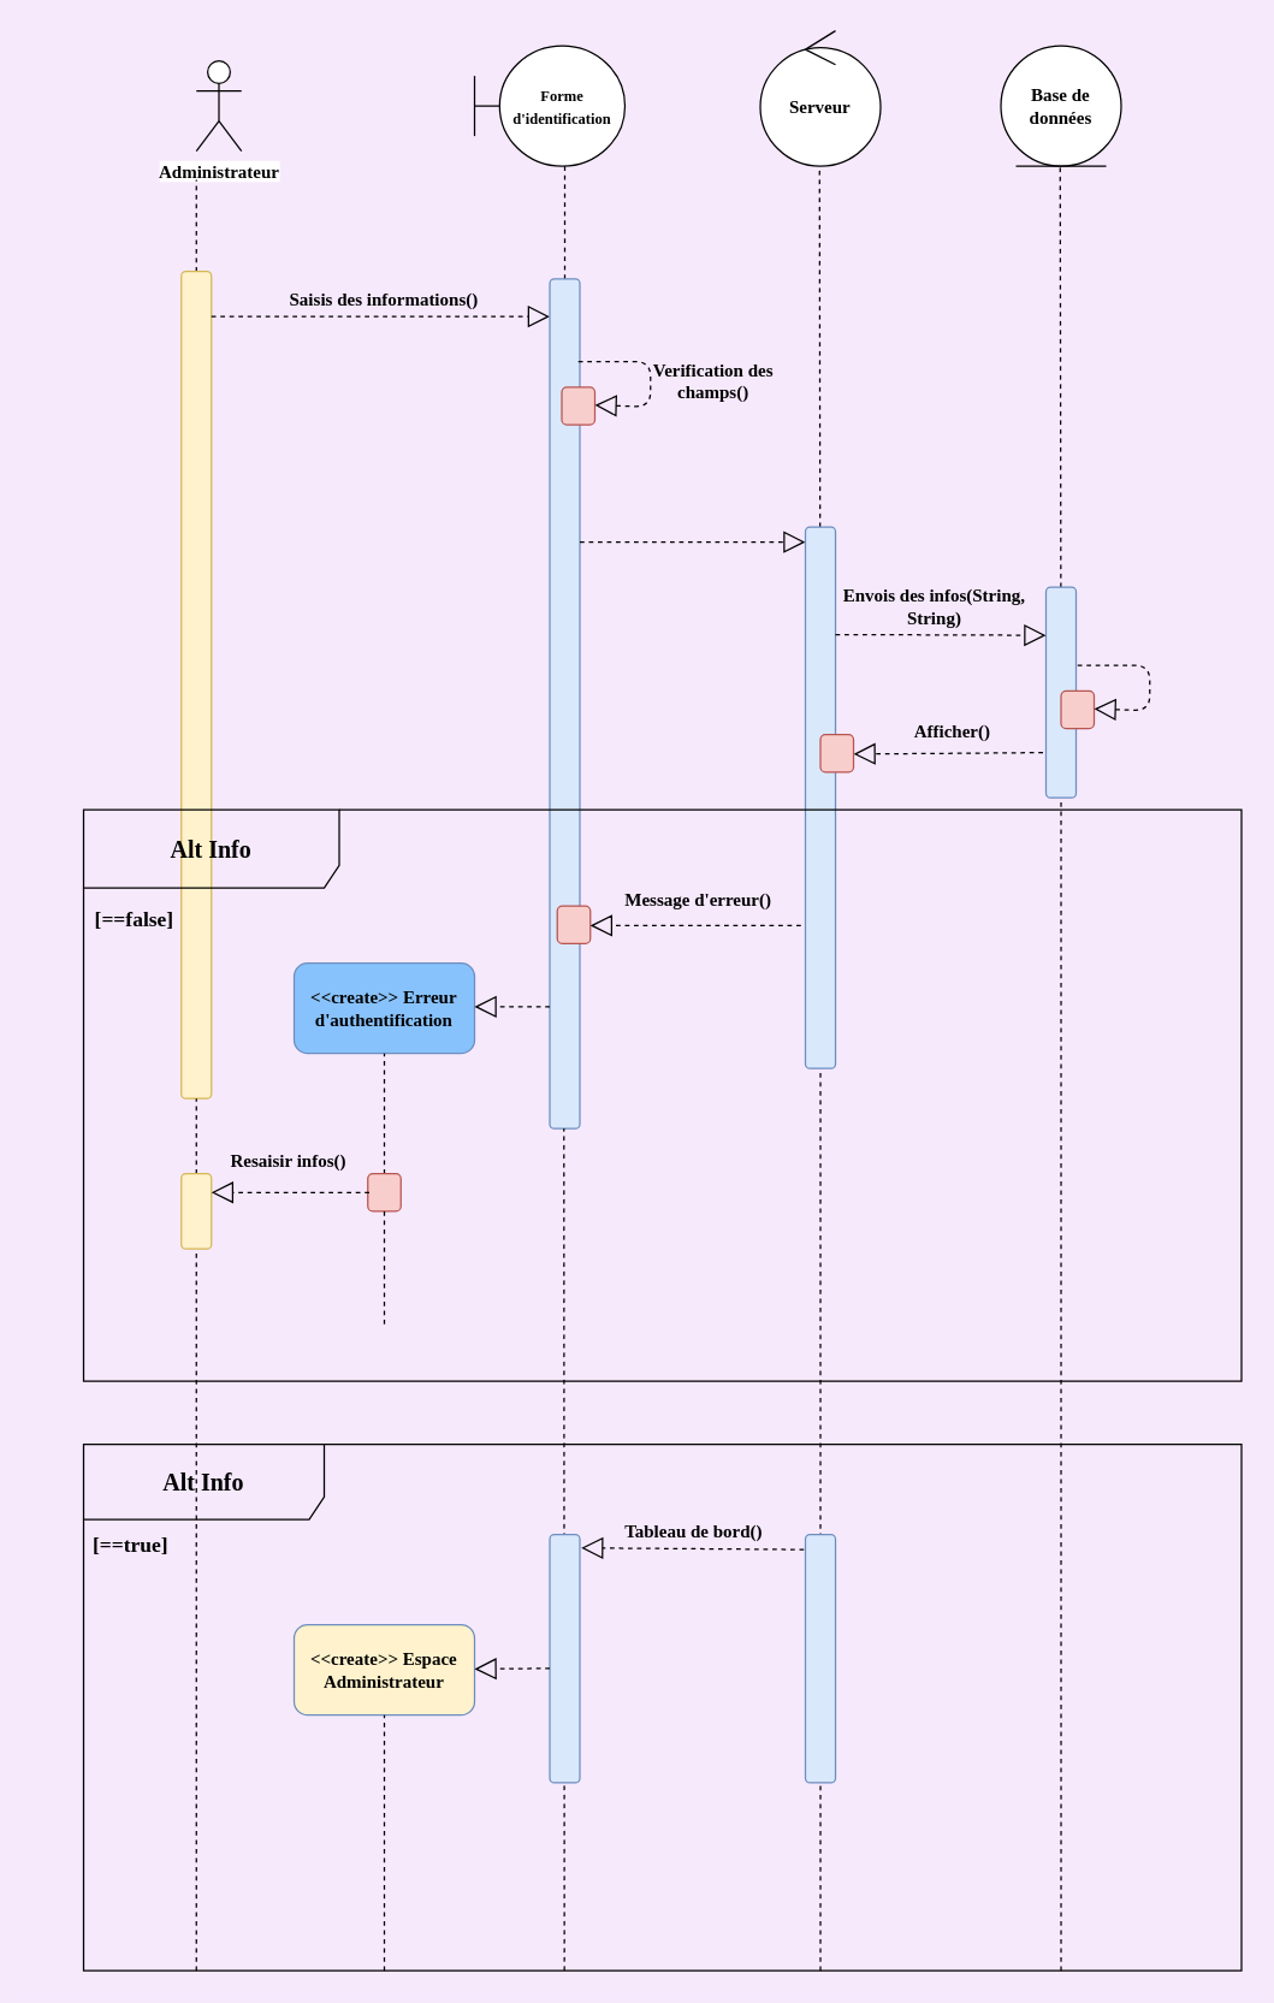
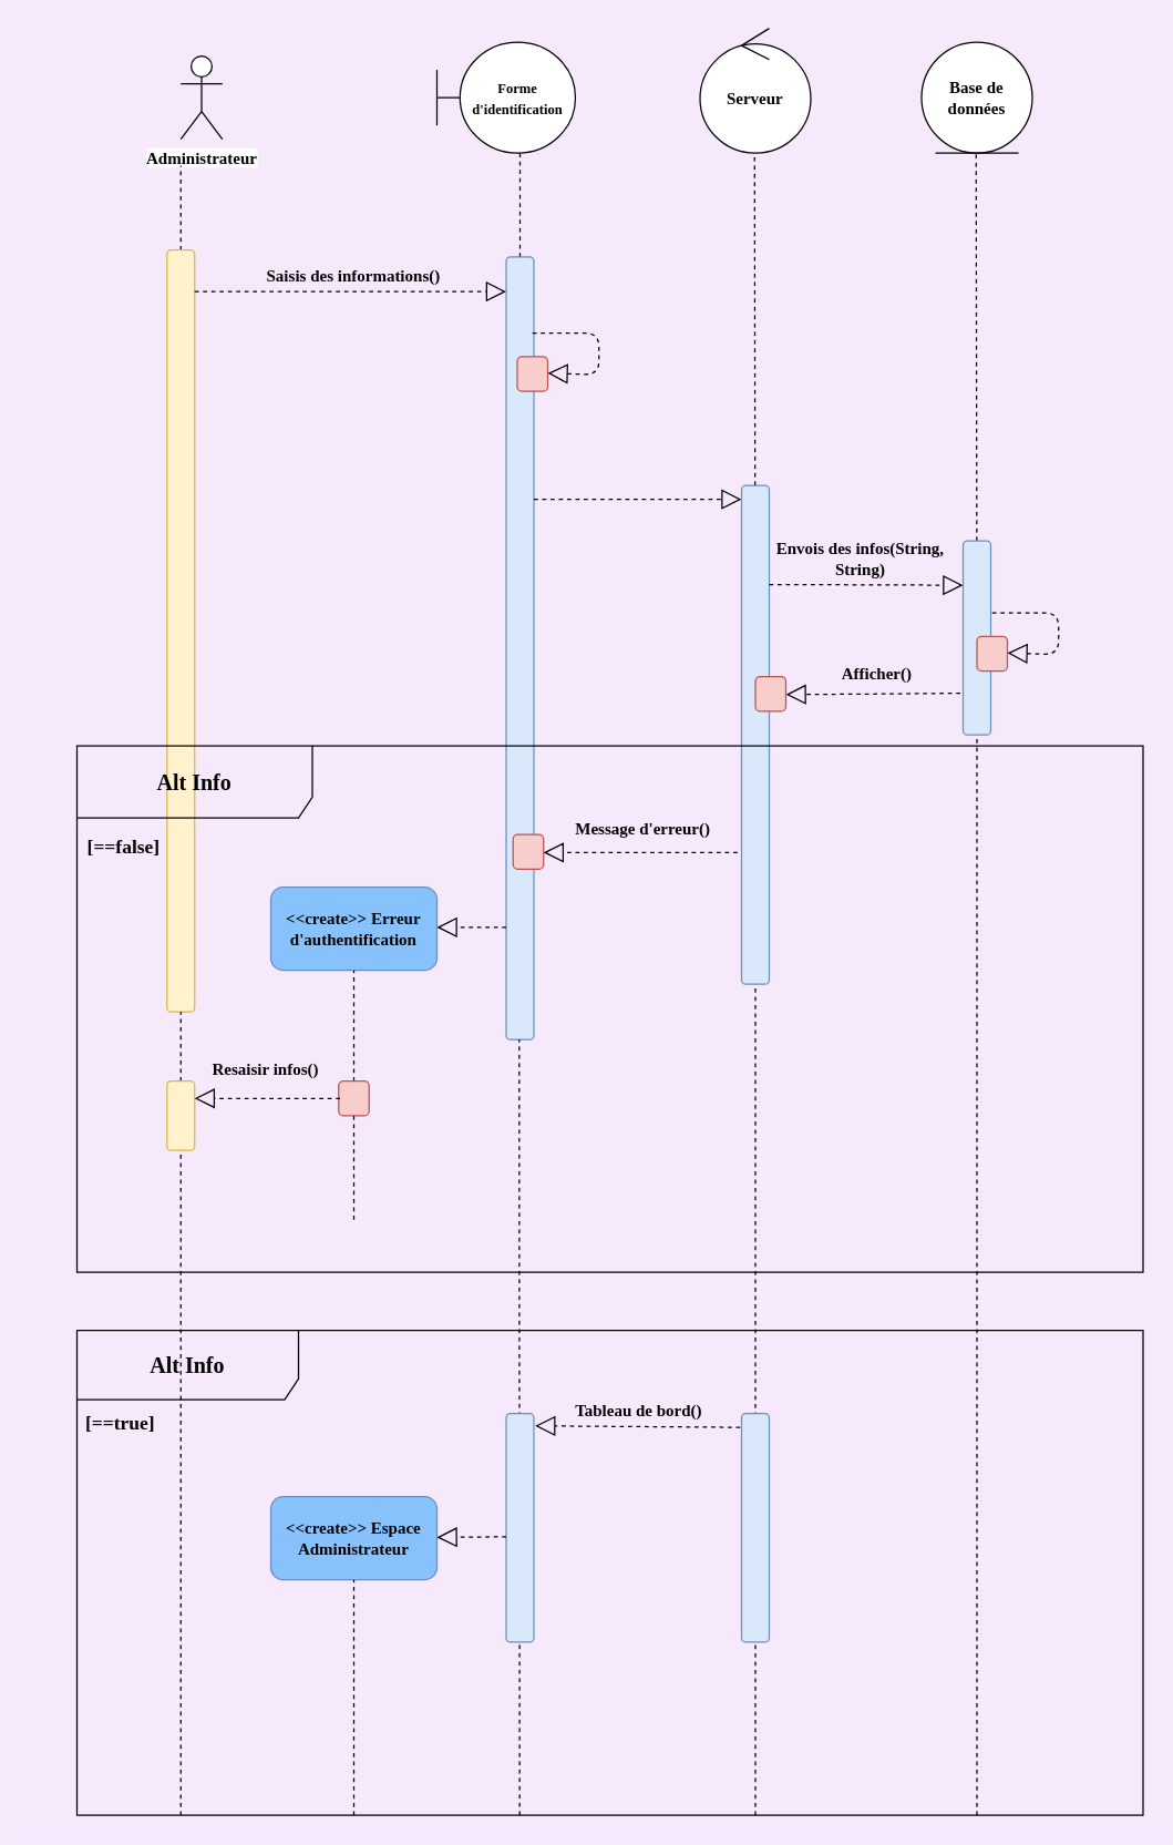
  <mxCell id="0" />
  <mxCell id="1" parent="0" />
  <mxCell id="2" value="&lt;font face=&quot;Poppins&quot; style=&quot;font-size: 10px&quot;&gt;&lt;b&gt;Forme d'identification&lt;/b&gt;&lt;/font&gt;" style="shape=umlBoundary;whiteSpace=wrap;html=1;" vertex="1" parent="1"><mxGeometry x="315" y="30" width="100" height="80" as="geometry" /></mxCell>
  <mxCell id="3" value="&lt;font face=&quot;Poppins&quot;&gt;&lt;b&gt;Serveur&lt;/b&gt;&lt;/font&gt;" style="ellipse;shape=umlControl;whiteSpace=wrap;html=1;" vertex="1" parent="1"><mxGeometry x="505" y="20" width="80" height="90" as="geometry" /></mxCell>
  <mxCell id="4" value="&lt;font face=&quot;Poppins&quot;&gt;&lt;b&gt;Base de données&lt;/b&gt;&lt;/font&gt;" style="ellipse;shape=umlEntity;whiteSpace=wrap;html=1;" vertex="1" parent="1"><mxGeometry x="665" y="30" width="80" height="80" as="geometry" /></mxCell>
  <mxCell id="5" value="&lt;b&gt;Administrateur&lt;/b&gt;" style="shape=umlActor;verticalLabelPosition=bottom;labelBackgroundColor=#ffffff;verticalAlign=top;html=1;fontFamily=Poppins;FType=g;" vertex="1" parent="1"><mxGeometry x="130" y="40" width="30" height="60" as="geometry" /></mxCell>
  <mxCell id="6" value="" style="endArrow=none;dashed=1;html=1;" edge="1" parent="1" source="10"><mxGeometry width="50" height="50" relative="1" as="geometry"><mxPoint x="130" y="890" as="sourcePoint" /><mxPoint x="130" y="119" as="targetPoint" /></mxGeometry></mxCell>
  <mxCell id="7" value="" style="endArrow=none;dashed=1;html=1;" edge="1" parent="1" source="14"><mxGeometry width="50" height="50" relative="1" as="geometry"><mxPoint x="375" y="950" as="sourcePoint" /><mxPoint x="375" y="110" as="targetPoint" /></mxGeometry></mxCell>
  <mxCell id="8" value="" style="endArrow=none;dashed=1;html=1;" edge="1" parent="1" source="20"><mxGeometry width="50" height="50" relative="1" as="geometry"><mxPoint x="544" y="870" as="sourcePoint" /><mxPoint x="544.41" y="110" as="targetPoint" /></mxGeometry></mxCell>
  <mxCell id="9" value="" style="endArrow=none;dashed=1;html=1;" edge="1" parent="1" source="22"><mxGeometry width="50" height="50" relative="1" as="geometry"><mxPoint x="704" y="1020" as="sourcePoint" /><mxPoint x="704.41" y="110" as="targetPoint" /></mxGeometry></mxCell>
  <mxCell id="10" value="" style="rounded=1;whiteSpace=wrap;html=1;fillColor=#fff2cc;strokeColor=#d6b656;" vertex="1" parent="1"><mxGeometry x="120" y="180" width="20" height="550" as="geometry" /></mxCell>
  <mxCell id="11" value="" style="endArrow=none;dashed=1;html=1;" edge="1" parent="1" source="39" target="10"><mxGeometry width="50" height="50" relative="1" as="geometry"><mxPoint x="130" y="890" as="sourcePoint" /><mxPoint x="130" y="119" as="targetPoint" /></mxGeometry></mxCell>
  <mxCell id="12" value="" style="endArrow=block;dashed=1;endFill=0;endSize=12;html=1;fontFamily=Poppins;" edge="1" parent="1"><mxGeometry width="160" relative="1" as="geometry"><mxPoint x="140" y="210" as="sourcePoint" /><mxPoint x="365" y="210" as="targetPoint" /></mxGeometry></mxCell>
  <mxCell id="13" value="Saisis des informations()" style="text;align=center;fontStyle=1;verticalAlign=middle;spacingLeft=3;spacingRight=3;strokeColor=none;rotatable=0;points=[[0,0.5],[1,0.5]];portConstraint=eastwest;fontFamily=Poppins;fillColor=none;" vertex="1" parent="1"><mxGeometry x="165" y="186" width="180" height="24" as="geometry" /></mxCell>
  <mxCell id="14" value="" style="rounded=1;whiteSpace=wrap;html=1;fillColor=#dae8fc;strokeColor=#6c8ebf;" vertex="1" parent="1"><mxGeometry x="365" y="185" width="20" height="565" as="geometry" /></mxCell>
  <mxCell id="15" value="" style="endArrow=none;dashed=1;html=1;" edge="1" parent="1"><mxGeometry width="50" height="50" relative="1" as="geometry"><mxPoint x="374.73" y="1310" as="sourcePoint" /><mxPoint x="374.417" y="750" as="targetPoint" /></mxGeometry></mxCell>
- <mxCell id="16" value="Verification des champs()" style="text;align=center;fontStyle=1;verticalAlign=middle;spacingLeft=3;spacingRight=3;strokeColor=none;rotatable=0;points=[[0,0.5],[1,0.5]];portConstraint=eastwest;fontFamily=Poppins;fillColor=none;whiteSpace=wrap;" vertex="1" parent="1"><mxGeometry x="429" y="223" width="90" height="60" as="geometry" /></mxCell>
  <mxCell id="17" value="" style="rounded=1;whiteSpace=wrap;html=1;fillColor=#f8cecc;strokeColor=#b85450;" vertex="1" parent="1"><mxGeometry x="373" y="257" width="22" height="25" as="geometry" /></mxCell>
  <mxCell id="18" value="" style="endArrow=block;dashed=1;endFill=0;endSize=12;html=1;fontFamily=Poppins;" edge="1" parent="1"><mxGeometry width="160" relative="1" as="geometry"><mxPoint x="384" y="240" as="sourcePoint" /><mxPoint x="395" y="269" as="targetPoint" /><Array as="points"><mxPoint x="432" y="240" /><mxPoint x="432" y="270" /></Array></mxGeometry></mxCell>
  <mxCell id="19" value="" style="endArrow=block;dashed=1;endFill=0;endSize=12;html=1;fontFamily=Poppins;" edge="1" parent="1"><mxGeometry width="160" relative="1" as="geometry"><mxPoint x="385" y="360" as="sourcePoint" /><mxPoint x="535" y="360" as="targetPoint" /></mxGeometry></mxCell>
  <mxCell id="20" value="" style="rounded=1;whiteSpace=wrap;html=1;fillColor=#dae8fc;strokeColor=#6c8ebf;" vertex="1" parent="1"><mxGeometry x="535" y="350" width="20" height="360" as="geometry" /></mxCell>
  <mxCell id="21" value="" style="endArrow=none;dashed=1;html=1;" edge="1" parent="1" target="20"><mxGeometry width="50" height="50" relative="1" as="geometry"><mxPoint x="545" y="1310" as="sourcePoint" /><mxPoint x="544.41" y="110" as="targetPoint" /><Array as="points"><mxPoint x="545" y="1180" /></Array></mxGeometry></mxCell>
  <mxCell id="22" value="" style="rounded=1;whiteSpace=wrap;html=1;fillColor=#dae8fc;strokeColor=#6c8ebf;" vertex="1" parent="1"><mxGeometry x="695" y="390" width="20" height="140" as="geometry" /></mxCell>
  <mxCell id="23" value="" style="endArrow=none;dashed=1;html=1;" edge="1" parent="1" target="22"><mxGeometry width="50" height="50" relative="1" as="geometry"><mxPoint x="705" y="1310" as="sourcePoint" /><mxPoint x="704.41" y="110" as="targetPoint" /></mxGeometry></mxCell>
  <mxCell id="24" value="" style="endArrow=block;dashed=1;endFill=0;endSize=12;html=1;fontFamily=Poppins;" edge="1" parent="1"><mxGeometry width="160" relative="1" as="geometry"><mxPoint x="555" y="421.5" as="sourcePoint" /><mxPoint x="695" y="422" as="targetPoint" /></mxGeometry></mxCell>
  <mxCell id="25" value="Envois des infos(String, String)" style="text;align=center;fontStyle=1;verticalAlign=middle;spacingLeft=3;spacingRight=3;strokeColor=none;rotatable=0;points=[[0,0.5],[1,0.5]];portConstraint=eastwest;fontFamily=Poppins;fillColor=none;whiteSpace=wrap;" vertex="1" parent="1"><mxGeometry x="552" y="380" width="138" height="45" as="geometry" /></mxCell>
  <mxCell id="26" value="" style="rounded=1;whiteSpace=wrap;html=1;fillColor=#f8cecc;strokeColor=#b85450;" vertex="1" parent="1"><mxGeometry x="705" y="459" width="22" height="25" as="geometry" /></mxCell>
  <mxCell id="27" value="" style="endArrow=block;dashed=1;endFill=0;endSize=12;html=1;fontFamily=Poppins;" edge="1" parent="1"><mxGeometry width="160" relative="1" as="geometry"><mxPoint x="716" y="442" as="sourcePoint" /><mxPoint x="727" y="471" as="targetPoint" /><Array as="points"><mxPoint x="764" y="442" /><mxPoint x="764" y="472" /></Array></mxGeometry></mxCell>
  <mxCell id="28" value="" style="endArrow=block;dashed=1;endFill=0;endSize=12;html=1;fontFamily=Poppins;" edge="1" parent="1"><mxGeometry width="160" relative="1" as="geometry"><mxPoint x="693" y="500" as="sourcePoint" /><mxPoint x="567" y="501" as="targetPoint" /></mxGeometry></mxCell>
  <mxCell id="29" value="" style="rounded=1;whiteSpace=wrap;html=1;fillColor=#f8cecc;strokeColor=#b85450;" vertex="1" parent="1"><mxGeometry x="545" y="488" width="22" height="25" as="geometry" /></mxCell>
  <mxCell id="30" value="Afficher()" style="text;align=center;fontStyle=1;verticalAlign=middle;spacingLeft=3;spacingRight=3;strokeColor=none;rotatable=0;points=[[0,0.5],[1,0.5]];portConstraint=eastwest;fontFamily=Poppins;fillColor=none;whiteSpace=wrap;" vertex="1" parent="1"><mxGeometry x="564" y="468" width="138" height="35" as="geometry" /></mxCell>
  <mxCell id="31" value="Message d'erreur()" style="text;align=center;fontStyle=1;verticalAlign=middle;spacingLeft=3;spacingRight=3;strokeColor=none;rotatable=0;points=[[0,0.5],[1,0.5]];portConstraint=eastwest;fontFamily=Poppins;fillColor=none;whiteSpace=wrap;" vertex="1" parent="1"><mxGeometry x="385" y="580" width="158" height="35" as="geometry" /></mxCell>
  <mxCell id="32" value="" style="rounded=1;whiteSpace=wrap;html=1;fillColor=#f8cecc;strokeColor=#b85450;" vertex="1" parent="1"><mxGeometry x="370" y="602" width="22" height="25" as="geometry" /></mxCell>
  <mxCell id="33" value="" style="endArrow=block;dashed=1;endFill=0;endSize=12;html=1;fontFamily=Poppins;" edge="1" parent="1"><mxGeometry width="160" relative="1" as="geometry"><mxPoint x="532" y="615" as="sourcePoint" /><mxPoint x="392" y="615" as="targetPoint" /></mxGeometry></mxCell>
  <mxCell id="34" value="&lt;b&gt;&amp;lt;&amp;lt;create&amp;gt;&amp;gt; Erreur d'authentification&lt;/b&gt;" style="rounded=1;whiteSpace=wrap;html=1;strokeColor=#6c8ebf;fillColor=#88C2FC;fontFamily=Poppins;" vertex="1" parent="1"><mxGeometry x="195" y="640" width="120" height="60" as="geometry" /></mxCell>
  <mxCell id="35" value="" style="endArrow=block;dashed=1;endFill=0;endSize=12;html=1;fontFamily=Poppins;" edge="1" parent="1"><mxGeometry width="160" relative="1" as="geometry"><mxPoint x="365" y="669" as="sourcePoint" /><mxPoint x="315" y="669" as="targetPoint" /></mxGeometry></mxCell>
  <mxCell id="36" value="" style="endArrow=none;dashed=1;html=1;" edge="1" parent="1" source="37"><mxGeometry width="50" height="50" relative="1" as="geometry"><mxPoint x="255" y="900" as="sourcePoint" /><mxPoint x="255" y="700" as="targetPoint" /></mxGeometry></mxCell>
  <mxCell id="37" value="" style="rounded=1;whiteSpace=wrap;html=1;fillColor=#f8cecc;strokeColor=#b85450;" vertex="1" parent="1"><mxGeometry x="244" y="780" width="22" height="25" as="geometry" /></mxCell>
  <mxCell id="38" value="" style="endArrow=none;dashed=1;html=1;" edge="1" parent="1" target="37"><mxGeometry width="50" height="50" relative="1" as="geometry"><mxPoint x="255" y="880" as="sourcePoint" /><mxPoint x="255" y="700" as="targetPoint" /></mxGeometry></mxCell>
  <mxCell id="39" value="" style="rounded=1;whiteSpace=wrap;html=1;fillColor=#fff2cc;strokeColor=#d6b656;" vertex="1" parent="1"><mxGeometry x="120" y="780" width="20" height="50" as="geometry" /></mxCell>
  <mxCell id="40" value="" style="endArrow=none;dashed=1;html=1;" edge="1" parent="1" target="39"><mxGeometry width="50" height="50" relative="1" as="geometry"><mxPoint x="130" y="1310" as="sourcePoint" /><mxPoint x="130" y="760" as="targetPoint" /></mxGeometry></mxCell>
  <mxCell id="41" value="" style="endArrow=block;dashed=1;endFill=0;endSize=12;html=1;fontFamily=Poppins;entryX=1;entryY=0.25;entryDx=0;entryDy=0;exitX=0.045;exitY=0.5;exitDx=0;exitDy=0;exitPerimeter=0;" edge="1" parent="1" source="37" target="39"><mxGeometry width="160" relative="1" as="geometry"><mxPoint x="235" y="793" as="sourcePoint" /><mxPoint x="155" y="793" as="targetPoint" /></mxGeometry></mxCell>
  <mxCell id="42" value="Resaisir infos()" style="text;align=center;fontStyle=1;verticalAlign=middle;spacingLeft=3;spacingRight=3;strokeColor=none;rotatable=0;points=[[0,0.5],[1,0.5]];portConstraint=eastwest;fontFamily=Poppins;fillColor=none;whiteSpace=wrap;" vertex="1" parent="1"><mxGeometry x="145" y="757" width="93" height="30" as="geometry" /></mxCell>
  <mxCell id="43" value="" style="shape=image;html=1;verticalAlign=top;verticalLabelPosition=bottom;labelBackgroundColor=#ffffff;imageAspect=0;aspect=fixed;image=https://cdn4.iconfinder.com/data/icons/ionicons/512/icon-close-round-128.png;strokeColor=#000000;fillColor=#88C2FC;fontFamily=Poppins;" vertex="1" parent="1"><mxGeometry x="240" y="870" width="30" height="30" as="geometry" /></mxCell>
  <mxCell id="44" value="[==false]" style="text;align=center;fontStyle=1;verticalAlign=middle;spacingLeft=3;spacingRight=3;strokeColor=none;rotatable=0;points=[[0,0.5],[1,0.5]];portConstraint=eastwest;fontFamily=Poppins;fillColor=none;whiteSpace=wrap;fontSize=14;" vertex="1" parent="1"><mxGeometry x="20" y="594" width="138" height="35" as="geometry" /></mxCell>
  <mxCell id="45" value="" style="rounded=1;whiteSpace=wrap;html=1;fillColor=#dae8fc;strokeColor=#6c8ebf;" vertex="1" parent="1"><mxGeometry x="535" y="1020" width="20" height="165" as="geometry" /></mxCell>
  <mxCell id="46" value="" style="rounded=1;whiteSpace=wrap;html=1;fillColor=#dae8fc;strokeColor=#6c8ebf;" vertex="1" parent="1"><mxGeometry x="365" y="1020" width="20" height="165" as="geometry" /></mxCell>
  <mxCell id="47" value="" style="endArrow=none;dashed=1;html=1;" edge="1" parent="1" target="46"><mxGeometry width="50" height="50" relative="1" as="geometry"><mxPoint x="385" y="1170" as="sourcePoint" /><mxPoint x="379.021" y="750" as="targetPoint" /></mxGeometry></mxCell>
  <mxCell id="48" value="&lt;b&gt;&lt;font style=&quot;font-size: 16px&quot;&gt;Alt Info&lt;/font&gt;&lt;/b&gt;" style="shape=umlFrame;whiteSpace=wrap;html=1;strokeColor=#000000;fillColor=none;fontFamily=Poppins;width=170;height=52;align=center;" vertex="1" parent="1"><mxGeometry x="55" y="538" width="770" height="380" as="geometry" /></mxCell>
- <mxCell id="49" value="&lt;b&gt;&amp;lt;&amp;lt;create&amp;gt;&amp;gt; Espace Administrateur&lt;/b&gt;" style="rounded=1;whiteSpace=wrap;html=1;strokeColor=#6c8ebf;fillColor=#fff2cc;fontFamily=Poppins;" vertex="1" parent="1"><mxGeometry x="195" y="1080" width="120" height="60" as="geometry" /></mxCell>
+ <mxCell id="49" value="&lt;b&gt;&amp;lt;&amp;lt;create&amp;gt;&amp;gt; Espace Administrateur&lt;/b&gt;" style="rounded=1;whiteSpace=wrap;html=1;strokeColor=#6c8ebf;fillColor=#88C2FC;fontFamily=Poppins;" vertex="1" parent="1"><mxGeometry x="195" y="1080" width="120" height="60" as="geometry" /></mxCell>
  <mxCell id="50" value="" style="endArrow=block;dashed=1;endFill=0;endSize=12;html=1;fontFamily=Poppins;" edge="1" parent="1"><mxGeometry width="160" relative="1" as="geometry"><mxPoint x="365" y="1109" as="sourcePoint" /><mxPoint x="315" y="1109.41" as="targetPoint" /></mxGeometry></mxCell>
  <mxCell id="51" value="" style="endArrow=none;dashed=1;html=1;entryX=0.5;entryY=1;entryDx=0;entryDy=0;" edge="1" parent="1" target="49"><mxGeometry width="50" height="50" relative="1" as="geometry"><mxPoint x="255" y="1310" as="sourcePoint" /><mxPoint x="254.41" y="1160" as="targetPoint" /></mxGeometry></mxCell>
  <mxCell id="52" value="&lt;b&gt;&lt;font style=&quot;font-size: 16px&quot;&gt;Alt Info&lt;/font&gt;&lt;/b&gt;" style="shape=umlFrame;whiteSpace=wrap;html=1;strokeColor=#000000;fillColor=none;fontFamily=Poppins;width=160;height=50;" vertex="1" parent="1"><mxGeometry x="55" y="960" width="770" height="350" as="geometry" /></mxCell>
  <mxCell id="53" value="" style="endArrow=block;dashed=1;endFill=0;endSize=12;html=1;fontFamily=Poppins;entryX=1.097;entryY=0.054;entryDx=0;entryDy=0;entryPerimeter=0;" edge="1" parent="1"><mxGeometry width="160" relative="1" as="geometry"><mxPoint x="534" y="1030" as="sourcePoint" /><mxPoint x="385.94" y="1028.91" as="targetPoint" /></mxGeometry></mxCell>
  <mxCell id="54" value="Tableau de bord()" style="text;align=center;fontStyle=1;verticalAlign=middle;spacingLeft=3;spacingRight=3;strokeColor=none;rotatable=0;points=[[0,0.5],[1,0.5]];portConstraint=eastwest;fontFamily=Poppins;fillColor=none;whiteSpace=wrap;" vertex="1" parent="1"><mxGeometry x="392" y="1000" width="138" height="35" as="geometry" /></mxCell>
  <mxCell id="55" value="[==true]" style="text;align=center;fontStyle=1;verticalAlign=middle;spacingLeft=3;spacingRight=3;strokeColor=none;rotatable=0;points=[[0,0.5],[1,0.5]];portConstraint=eastwest;fontFamily=Poppins;fillColor=none;whiteSpace=wrap;fontSize=14;" vertex="1" parent="1"><mxGeometry x="40" y="1010" width="93" height="35" as="geometry" /></mxCell>
